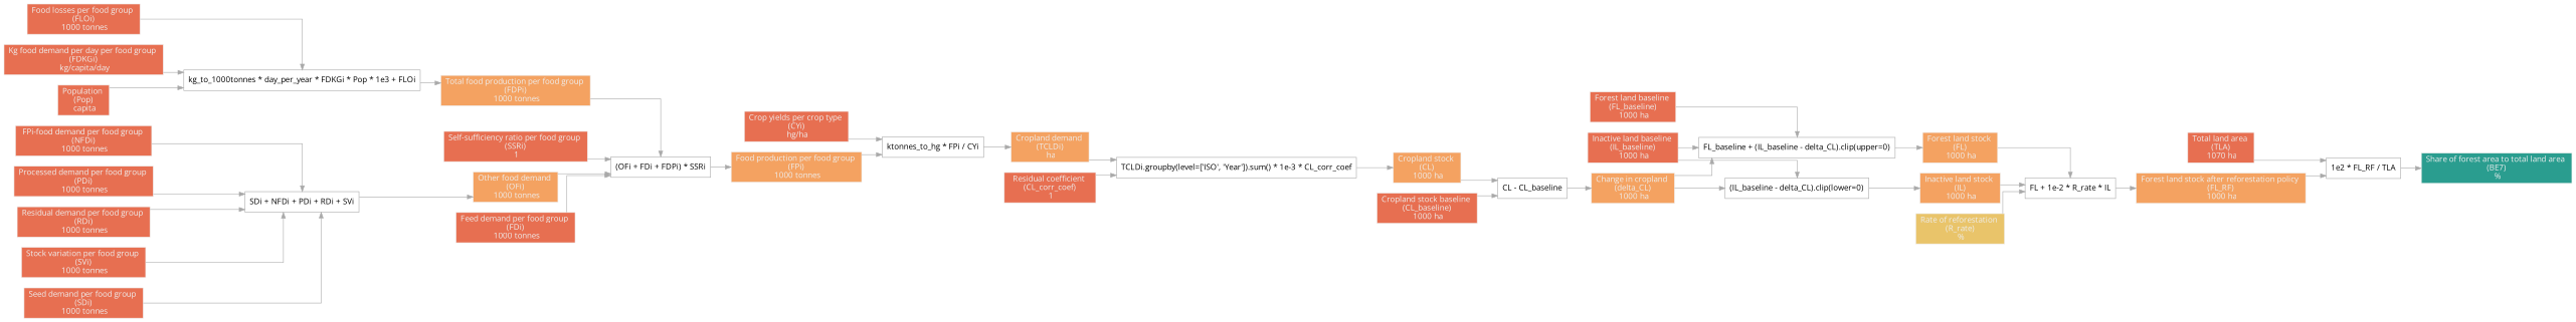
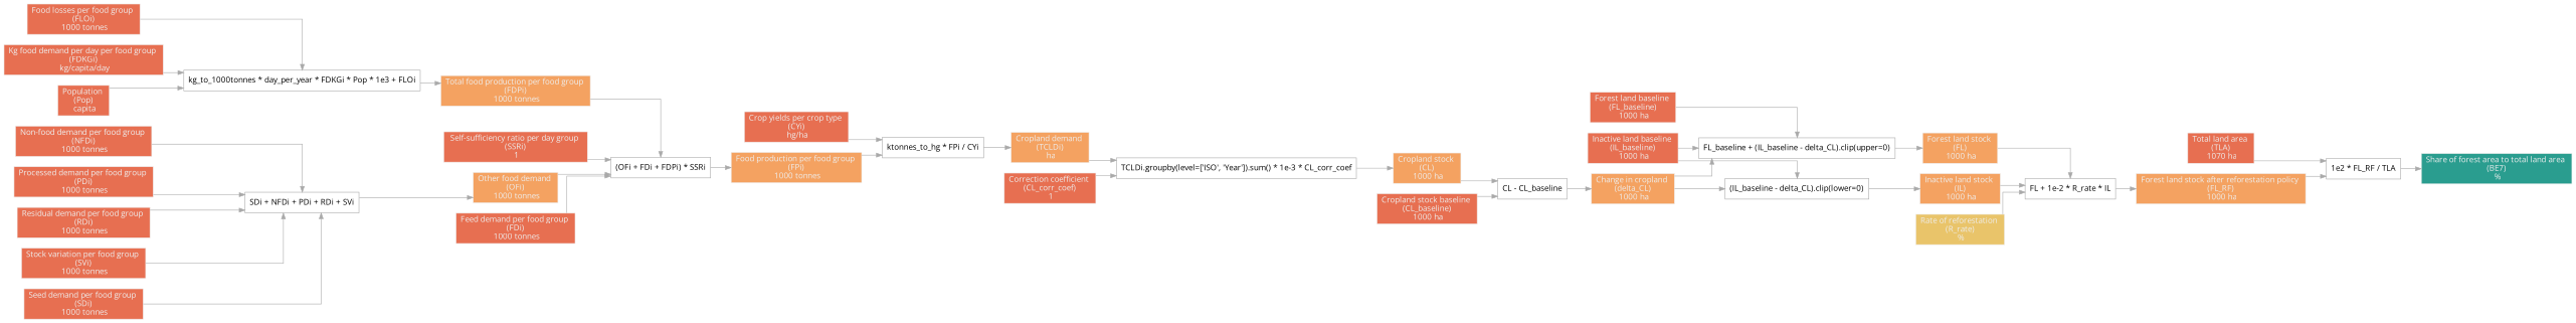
  digraph {
    fontname="Open Sans"
    rankdir=LR
    splines=ortho
    node [color="#eeeeee" fillcolor="#e76f51" fontcolor="#eeeeee" fontname="Open Sans" peripheries=1 shape=rectangle style=filled]
    edge [color="#A9A9A9" fontname="Open Sans"]
    n1 [label="Total land area \n (TLA) \n 1070 ha"]
    n2 [color="#A9A9A9" fontcolor="#000000" label="1e2 * FL_RF / TLA" style=""]
    n3 [fillcolor="#2a9d8f" label="Share of forest area to total land area \n (BE7) \n %"]
    n4 [fillcolor="#f4a261" label="Forest land stock \n (FL) \n 1000 ha"]
    n5 [color="#A9A9A9" fontcolor="#000000" label="FL + 1e-2 * R_rate * IL" style=""]
    n6 [fillcolor="#f4a261" label="Forest land stock after reforestation policy \n (FL_RF) \n 1000 ha"]
    n7 [color="#A9A9A9" fontcolor="#000000" label="FL_baseline + (IL_baseline - delta_CL).clip(upper=0)" style=""]
    n8 [fillcolor="#f4a261" label="Inactive land stock \n (IL) \n 1000 ha"]
    n9 [color="#A9A9A9" fontcolor="#000000" label="(IL_baseline - delta_CL).clip(lower=0)" style=""]
    n10 [fillcolor="#e9c46a" label="Rate of reforestation \n (R_rate) \n %"]
    n11 [fillcolor="#f4a261" label="Cropland stock \n (CL) \n 1000 ha"]
    n12 [color="#A9A9A9" fontcolor="#000000" label="CL - CL_baseline" style=""]
    n13 [fillcolor="#f4a261" label="Change in cropland \n (delta_CL) \n 1000 ha"]
    n14 [color="#A9A9A9" fontcolor="#000000" label="TCLDi.groupby(level=['ISO', 'Year']).sum() * 1e-3 * CL_corr_coef" style=""]
    n15 [label="Cropland stock baseline \n (CL_baseline) \n 1000 ha"]
    n16 [label="Inactive land baseline \n (IL_baseline) \n 1000 ha"]
    n17 [label="Forest land baseline \n (FL_baseline) \n 1000 ha"]
    n18 [fillcolor="#f4a261" label="Cropland demand \n (TCLDi) \n ha"]
    n19 [color="#A9A9A9" fontcolor="#000000" label="ktonnes_to_hg * FPi / CYi" style=""]
-   n20 [label="Residual coefficient \n (CL_corr_coef) \n 1"]
+   n20 [label="Correction coefficient \n (CL_corr_coef) \n 1"]
    n21 [label="Crop yields per crop type \n (CYi) \n hg/ha"]
    n22 [fillcolor="#f4a261" label="Food production per food group \n (FPi) \n 1000 tonnes"]
    n23 [color="#A9A9A9" fontcolor="#000000" label="(OFi + FDi + FDPi) * SSRi" style=""]
    n24 [label="Food losses per food group \n (FLOi) \n 1000 tonnes"]
    n25 [color="#A9A9A9" fontcolor="#000000" label="kg_to_1000tonnes * day_per_year * FDKGi * Pop * 1e3 + FLOi" style=""]
    n26 [fillcolor="#f4a261" label="Total food production per food group \n (FDPi) \n 1000 tonnes"]
    n27 [label="Kg food demand per day per food group \n (FDKGi) \n kg/capita/day"]
-   n28 [label="Self-sufficiency ratio per food group \n (SSRi) \n 1"]
+   n28 [label="Self-sufficiency ratio per day group \n (SSRi) \n 1"]
    n29 [fillcolor="#f4a261" label="Other food demand \n (OFi) \n 1000 tonnes"]
    n30 [color="#A9A9A9" fontcolor="#000000" label="SDi + NFDi + PDi + RDi + SVi" style=""]
    n31 [label="Seed demand per food group \n (SDi) \n 1000 tonnes"]
-   n32 [label="FPi-food demand per food group \n (NFDi) \n 1000 tonnes"]
+   n32 [label="Non-food demand per food group \n (NFDi) \n 1000 tonnes"]
    n33 [label="Processed demand per food group \n (PDi) \n 1000 tonnes"]
    n34 [label="Residual demand per food group \n (RDi) \n 1000 tonnes"]
    n35 [label="Stock variation per food group \n (SVi) \n 1000 tonnes"]
    n36 [label="Feed demand per food group \n (FDi) \n 1000 tonnes"]
    n37 [label="Population \n (Pop) \n capita"]
    n1 -> n2
    n2 -> n3
    n4 -> n5
    n5 -> n6
    n6 -> n2
    n7 -> n4
    n8 -> n5
    n9 -> n8
    n10 -> n5
    n11 -> n12
    n12 -> n13
    n13 -> n7
    n13 -> n9
    n14 -> n11
    n15 -> n12
    n16 -> n7
    n16 -> n9
    n17 -> n7
    n18 -> n14
    n19 -> n18
    n20 -> n14
    n21 -> n19
    n22 -> n19
    n23 -> n22
    n24 -> n25
    n25 -> n26
    n26 -> n23
    n27 -> n25
    n28 -> n23
    n29 -> n23
    n30 -> n29
    n31 -> n30
    n32 -> n30
    n33 -> n30
    n34 -> n30
    n35 -> n30
    n36 -> n23
    n37 -> n25
  }
